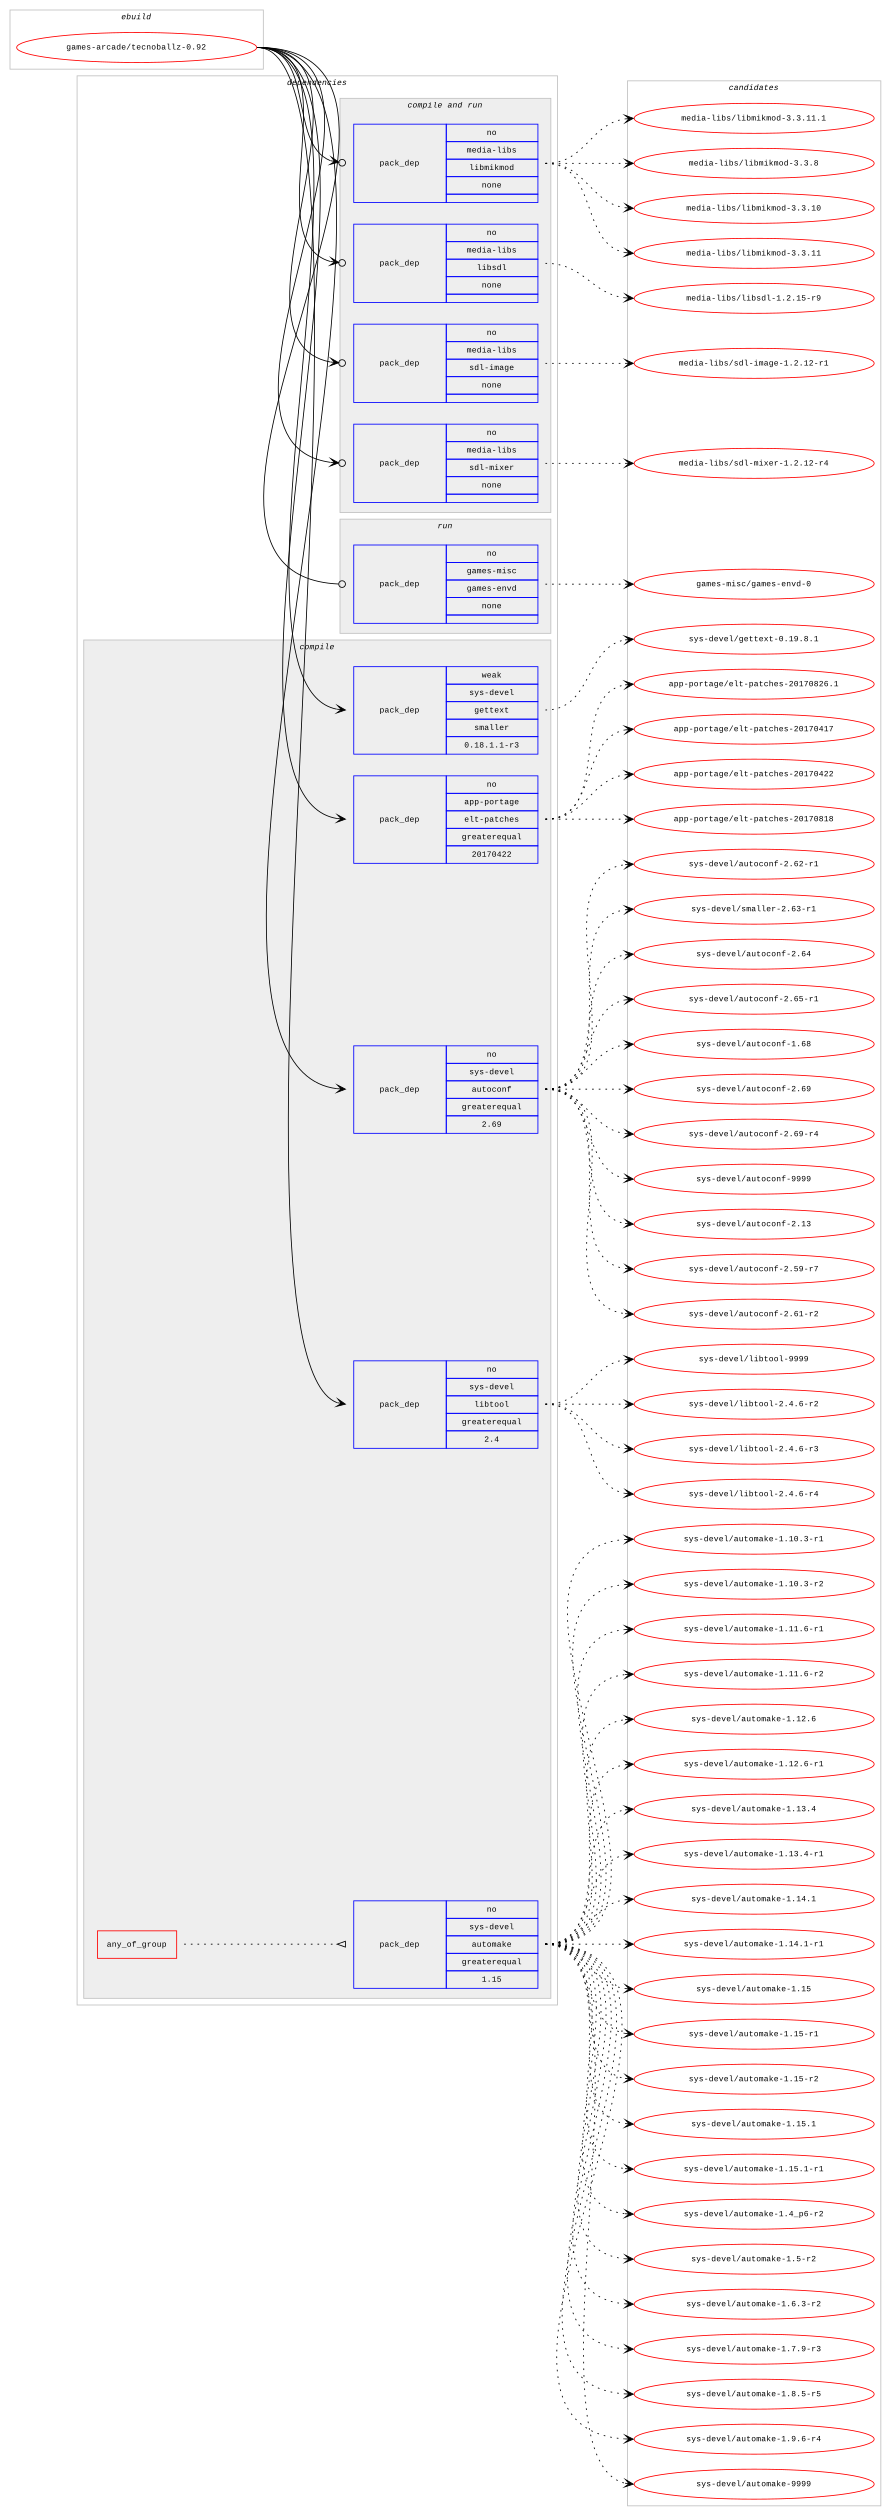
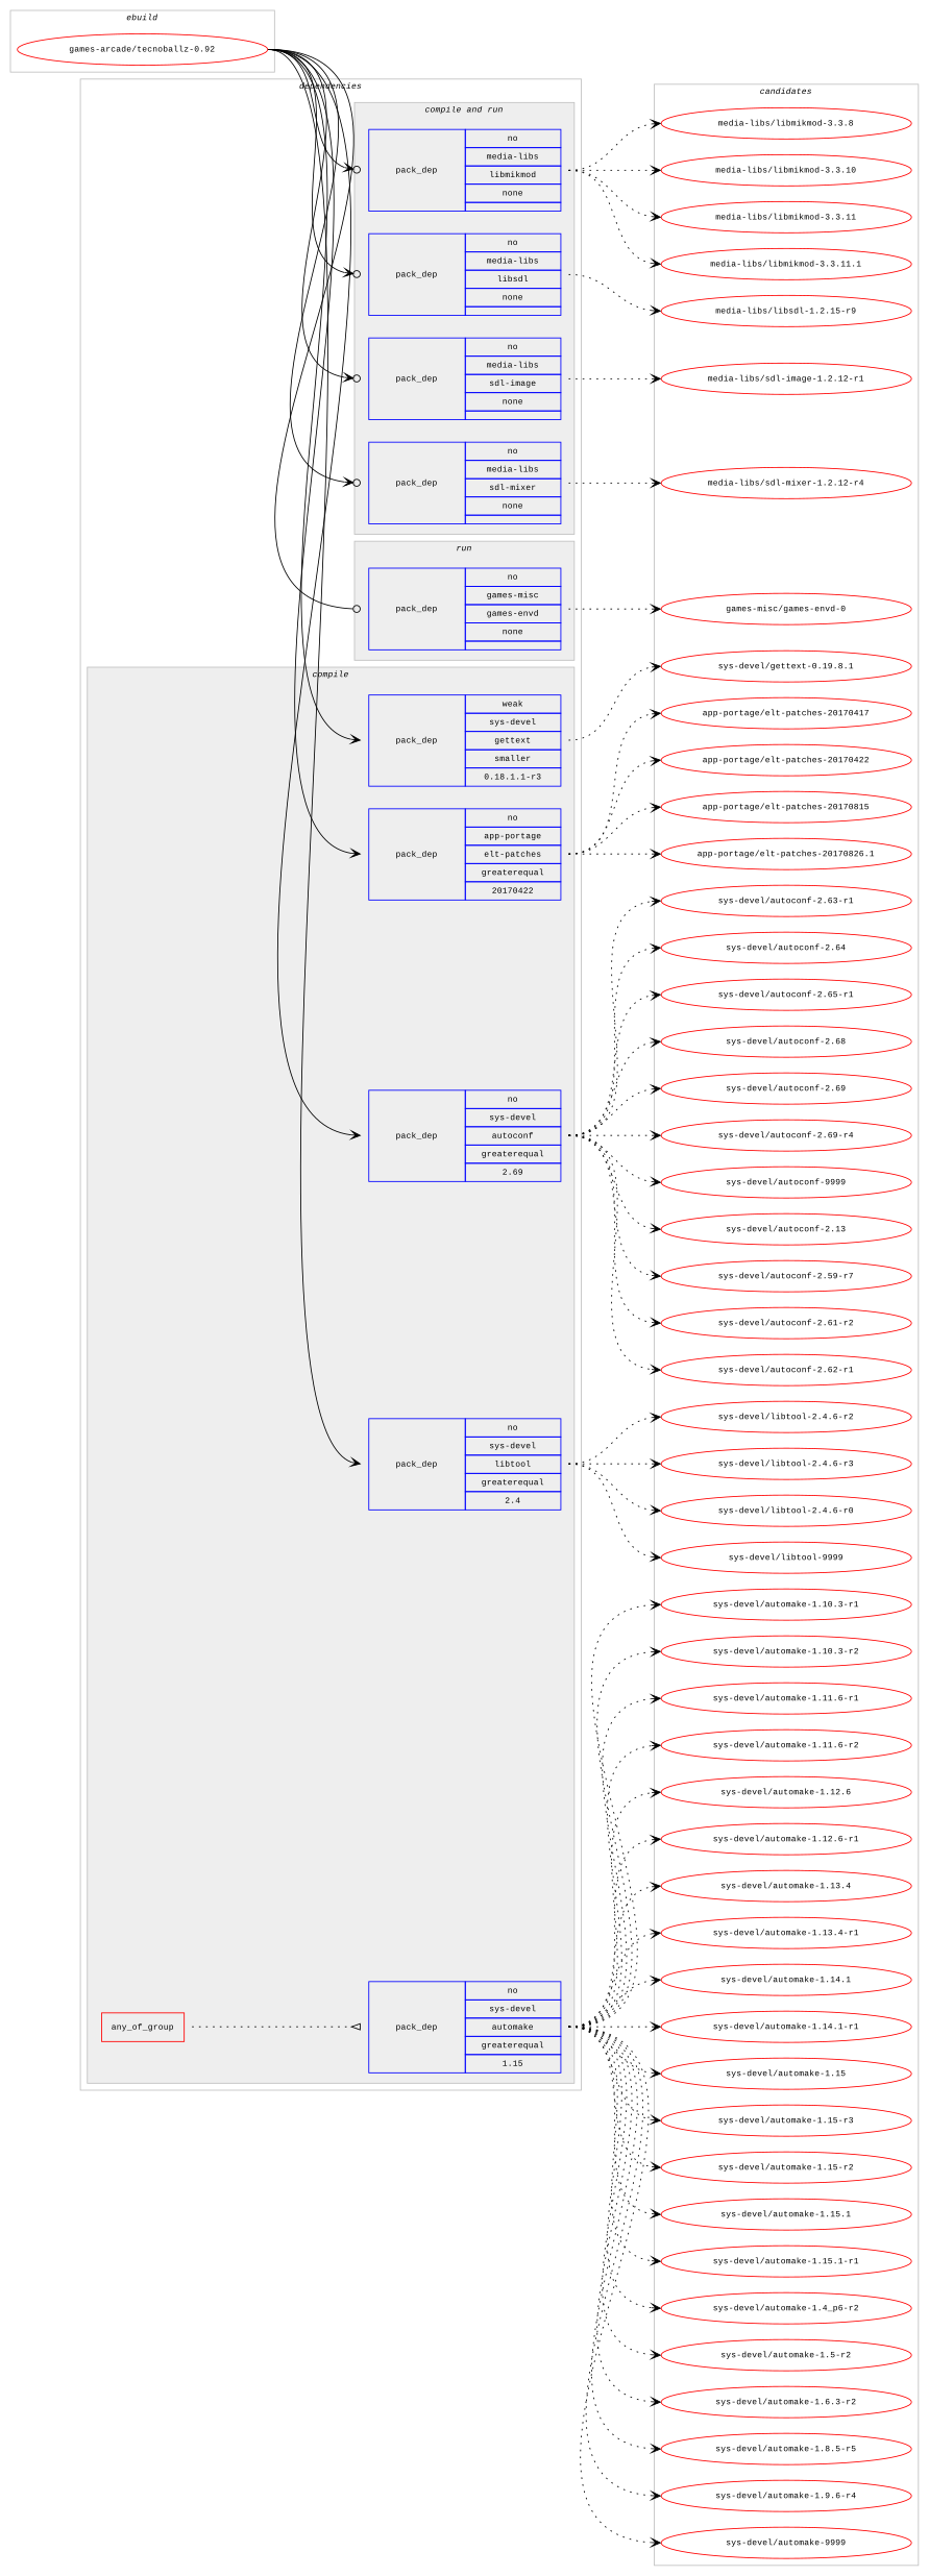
  digraph {
    compound=true
    concentrate=true
    fontname="Liberation Mono"
    fontsize=10
    newrank=true
    rankdir=LR
    ranksep=1.5
    node [color=red fontname="Liberation Mono" fontsize=10]
    edge [arrowhead=vee fontname="Liberation Mono" headport=w style=dotted tailport=e weight=100]
    n1 [label="games-arcade/tecnoballz-0.92" width=4]
    n2 [color=blue label=<<TABLE BORDER="0" CELLBORDER="1" CELLSPACING="0" CELLPADDING="4" WIDTH="220"><TR><TD ROWSPAN="6" CELLPADDING="30">pack_dep</TD></TR><TR><TD WIDTH="110">no</TD></TR><TR><TD>sys-devel</TD></TR><TR><TD>automake</TD></TR><TR><TD>greaterequal</TD></TR><TR><TD>1.15</TD></TR></TABLE>> shape=none]
    n3 [label=<<TABLE BORDER="0" CELLBORDER="1" CELLSPACING="0" CELLPADDING="4"><TR><TD CELLPADDING="10">any_of_group</TD></TR></TABLE>> shape=none]
    n4 [color=blue label=<<TABLE BORDER="0" CELLBORDER="1" CELLSPACING="0" CELLPADDING="4" WIDTH="220"><TR><TD ROWSPAN="6" CELLPADDING="30">pack_dep</TD></TR><TR><TD WIDTH="110">no</TD></TR><TR><TD>app-portage</TD></TR><TR><TD>elt-patches</TD></TR><TR><TD>greaterequal</TD></TR><TR><TD>20170422</TD></TR></TABLE>> shape=none]
    n5 [color=blue label=<<TABLE BORDER="0" CELLBORDER="1" CELLSPACING="0" CELLPADDING="4" WIDTH="220"><TR><TD ROWSPAN="6" CELLPADDING="30">pack_dep</TD></TR><TR><TD WIDTH="110">no</TD></TR><TR><TD>sys-devel</TD></TR><TR><TD>autoconf</TD></TR><TR><TD>greaterequal</TD></TR><TR><TD>2.69</TD></TR></TABLE>> shape=none]
    n6 [color=blue label=<<TABLE BORDER="0" CELLBORDER="1" CELLSPACING="0" CELLPADDING="4" WIDTH="220"><TR><TD ROWSPAN="6" CELLPADDING="30">pack_dep</TD></TR><TR><TD WIDTH="110">no</TD></TR><TR><TD>sys-devel</TD></TR><TR><TD>libtool</TD></TR><TR><TD>greaterequal</TD></TR><TR><TD>2.4</TD></TR></TABLE>> shape=none]
    n7 [color=blue label=<<TABLE BORDER="0" CELLBORDER="1" CELLSPACING="0" CELLPADDING="4" WIDTH="220"><TR><TD ROWSPAN="6" CELLPADDING="30">pack_dep</TD></TR><TR><TD WIDTH="110">weak</TD></TR><TR><TD>sys-devel</TD></TR><TR><TD>gettext</TD></TR><TR><TD>smaller</TD></TR><TR><TD>0.18.1.1-r3</TD></TR></TABLE>> shape=none]
    n8 [color=blue label=<<TABLE BORDER="0" CELLBORDER="1" CELLSPACING="0" CELLPADDING="4" WIDTH="220"><TR><TD ROWSPAN="6" CELLPADDING="30">pack_dep</TD></TR><TR><TD WIDTH="110">no</TD></TR><TR><TD>media-libs</TD></TR><TR><TD>libmikmod</TD></TR><TR><TD>none</TD></TR><TR><TD></TD></TR></TABLE>> shape=none]
    n9 [color=blue label=<<TABLE BORDER="0" CELLBORDER="1" CELLSPACING="0" CELLPADDING="4" WIDTH="220"><TR><TD ROWSPAN="6" CELLPADDING="30">pack_dep</TD></TR><TR><TD WIDTH="110">no</TD></TR><TR><TD>media-libs</TD></TR><TR><TD>libsdl</TD></TR><TR><TD>none</TD></TR><TR><TD></TD></TR></TABLE>> shape=none]
    n10 [color=blue label=<<TABLE BORDER="0" CELLBORDER="1" CELLSPACING="0" CELLPADDING="4" WIDTH="220"><TR><TD ROWSPAN="6" CELLPADDING="30">pack_dep</TD></TR><TR><TD WIDTH="110">no</TD></TR><TR><TD>media-libs</TD></TR><TR><TD>sdl-image</TD></TR><TR><TD>none</TD></TR><TR><TD></TD></TR></TABLE>> shape=none]
    n11 [color=blue label=<<TABLE BORDER="0" CELLBORDER="1" CELLSPACING="0" CELLPADDING="4" WIDTH="220"><TR><TD ROWSPAN="6" CELLPADDING="30">pack_dep</TD></TR><TR><TD WIDTH="110">no</TD></TR><TR><TD>media-libs</TD></TR><TR><TD>sdl-mixer</TD></TR><TR><TD>none</TD></TR><TR><TD></TD></TR></TABLE>> shape=none]
    n12 [color=blue label=<<TABLE BORDER="0" CELLBORDER="1" CELLSPACING="0" CELLPADDING="4" WIDTH="220"><TR><TD ROWSPAN="6" CELLPADDING="30">pack_dep</TD></TR><TR><TD WIDTH="110">no</TD></TR><TR><TD>games-misc</TD></TR><TR><TD>games-envd</TD></TR><TR><TD>none</TD></TR><TR><TD></TD></TR></TABLE>> shape=none]
    n13 [label="sys-devel/automake-1.10.3-r1" width=4]
    n14 [label="sys-devel/automake-1.10.3-r2" width=4]
    n15 [label="sys-devel/automake-1.11.6-r1" width=4]
    n16 [label="sys-devel/automake-1.11.6-r2" width=4]
    n17 [label="sys-devel/automake-1.12.6" width=4]
    n18 [label="sys-devel/automake-1.12.6-r1" width=4]
    n19 [label="sys-devel/automake-1.13.4" width=4]
    n20 [label="sys-devel/automake-1.13.4-r1" width=4]
    n21 [label="sys-devel/automake-1.14.1" width=4]
    n22 [label="sys-devel/automake-1.14.1-r1" width=4]
    n23 [label="sys-devel/automake-1.15" width=4]
-   n24 [label="sys-devel/automake-1.15-r1" width=4]
+   n24 [label="sys-devel/automake-1.15-r3" width=4]
    n25 [label="sys-devel/automake-1.15-r2" width=4]
    n26 [label="sys-devel/automake-1.15.1" width=4]
    n27 [label="sys-devel/automake-1.15.1-r1" width=4]
    n28 [label="sys-devel/automake-1.4_p6-r2" width=4]
    n29 [label="sys-devel/automake-1.5-r2" width=4]
    n30 [label="sys-devel/automake-1.6.3-r2" width=4]
-   n31 [label="sys-devel/automake-1.7.9-r3" width=4]
    n32 [label="sys-devel/automake-1.8.5-r5" width=4]
    n33 [label="sys-devel/automake-1.9.6-r4" width=4]
    n34 [label="sys-devel/automake-9999" width=4]
    n35 [label="app-portage/elt-patches-20170417" width=4]
    n36 [label="app-portage/elt-patches-20170422" width=4]
-   n37 [label="app-portage/elt-patches-20170818" width=4]
+   n37 [label="app-portage/elt-patches-20170815" width=4]
    n38 [label="app-portage/elt-patches-20170826.1" width=4]
    n39 [label="sys-devel/autoconf-2.13" width=4]
    n40 [label="sys-devel/autoconf-2.59-r7" width=4]
    n41 [label="sys-devel/autoconf-2.61-r2" width=4]
    n42 [label="sys-devel/autoconf-2.62-r1" width=4]
-   n43 [label="sys-devel/smaller-2.63-r1" width=4]
+   n43 [label="sys-devel/autoconf-2.63-r1" width=4]
    n44 [label="sys-devel/autoconf-2.64" width=4]
    n45 [label="sys-devel/autoconf-2.65-r1" width=4]
-   n46 [label="sys-devel/autoconf-1.68" width=4]
+   n46 [label="sys-devel/autoconf-2.68" width=4]
    n47 [label="sys-devel/autoconf-2.69" width=4]
    n48 [label="sys-devel/autoconf-2.69-r4" width=4]
    n49 [label="sys-devel/autoconf-9999" width=4]
    n50 [label="sys-devel/libtool-2.4.6-r2" width=4]
    n51 [label="sys-devel/libtool-2.4.6-r3" width=4]
-   n52 [label="sys-devel/libtool-2.4.6-r4" width=4]
+   n52 [label="sys-devel/libtool-2.4.6-r0" width=4]
    n53 [label="sys-devel/libtool-9999" width=4]
    n54 [label="sys-devel/gettext-0.19.8.1" width=4]
    n55 [label="media-libs/libmikmod-3.3.10" width=4]
    n56 [label="media-libs/libmikmod-3.3.11" width=4]
    n57 [label="media-libs/libmikmod-3.3.11.1" width=4]
    n58 [label="media-libs/libmikmod-3.3.8" width=4]
    n59 [label="media-libs/libsdl-1.2.15-r9" width=4]
    n60 [label="media-libs/sdl-image-1.2.12-r1" width=4]
    n61 [label="media-libs/sdl-mixer-1.2.12-r4" width=4]
    n62 [label="games-misc/games-envd-0" width=4]
    subgraph cluster_1 {
      color=gray
      label=<<i>ebuild</i>>
      rank=same
      n1
    }
    subgraph cluster_2 {
      color=gray
      label=<<i>dependencies</i>>
      subgraph cluster_3 {
        color=gray
        fillcolor="#eeeeee"
        label=<<i>compile</i>>
        style=filled
        subgraph sub_4 {
          color=gray
          fillcolor="#eeeeee"
          label=<<i>compile</i>>
          style=filled
          n3
          subgraph sub_5 {
            color=gray
            fillcolor="#eeeeee"
            label=<<i>compile</i>>
            style=filled
            n2
          }
        }
        subgraph sub_6 {
          color=gray
          fillcolor="#eeeeee"
          label=<<i>compile</i>>
          style=filled
          n4
        }
        subgraph sub_7 {
          color=gray
          fillcolor="#eeeeee"
          label=<<i>compile</i>>
          style=filled
          n5
        }
        subgraph sub_8 {
          color=gray
          fillcolor="#eeeeee"
          label=<<i>compile</i>>
          style=filled
          n6
        }
        subgraph sub_9 {
          color=gray
          fillcolor="#eeeeee"
          label=<<i>compile</i>>
          style=filled
          n7
        }
      }
      subgraph cluster_10 {
        color=gray
        fillcolor="#eeeeee"
        label=<<i>compile and run</i>>
        style=filled
        subgraph sub_11 {
          color=gray
          fillcolor="#eeeeee"
          label=<<i>compile and run</i>>
          style=filled
          n8
        }
        subgraph sub_12 {
          color=gray
          fillcolor="#eeeeee"
          label=<<i>compile and run</i>>
          style=filled
          n9
        }
        subgraph sub_13 {
          color=gray
          fillcolor="#eeeeee"
          label=<<i>compile and run</i>>
          style=filled
          n10
        }
        subgraph sub_14 {
          color=gray
          fillcolor="#eeeeee"
          label=<<i>compile and run</i>>
          style=filled
          n11
        }
      }
      subgraph cluster_15 {
        color=gray
        fillcolor="#eeeeee"
        label=<<i>run</i>>
        style=filled
        subgraph sub_16 {
          color=gray
          fillcolor="#eeeeee"
          label=<<i>run</i>>
          style=filled
          n12
        }
      }
    }
    subgraph cluster_17 {
      color=gray
      label=<<i>candidates</i>>
      rank=same
      subgraph sub_18 {
        color=black
        label=<<i>candidates</i>>
        nodesep=1
        rank=same
        n13
        n14
        n15
        n16
        n17
        n18
        n19
        n20
        n21
        n22
        n23
        n24
        n25
        n26
        n27
        n28
        n29
        n30
-       n31
        n32
        n33
        n34
      }
      subgraph sub_19 {
        color=black
        label=<<i>candidates</i>>
        nodesep=1
        rank=same
        n35
        n36
        n37
        n38
      }
      subgraph sub_20 {
        color=black
        label=<<i>candidates</i>>
        nodesep=1
        rank=same
        n39
        n40
        n41
        n42
        n43
        n44
        n45
        n46
        n47
        n48
        n49
      }
      subgraph sub_21 {
        color=black
        label=<<i>candidates</i>>
        nodesep=1
        rank=same
        n50
        n51
        n52
        n53
      }
      subgraph sub_22 {
        color=black
        label=<<i>candidates</i>>
        nodesep=1
        rank=same
        n54
      }
      subgraph sub_23 {
        color=black
        label=<<i>candidates</i>>
        nodesep=1
        rank=same
        n55
        n56
        n57
        n58
      }
      subgraph sub_24 {
        color=black
        label=<<i>candidates</i>>
        nodesep=1
        rank=same
        n59
      }
      subgraph sub_25 {
        color=black
        label=<<i>candidates</i>>
        nodesep=1
        rank=same
        n60
      }
      subgraph sub_26 {
        color=black
        label=<<i>candidates</i>>
        nodesep=1
        rank=same
        n61
      }
      subgraph sub_27 {
        color=black
        label=<<i>candidates</i>>
        nodesep=1
        rank=same
        n62
      }
    }
    n1 -> n4 [style=solid weight=20]
    n1 -> n5 [style=solid weight=20]
    n1 -> n6 [style=solid weight=20]
    n1 -> n7 [style=solid weight=20]
    n1 -> n8 [arrowhead=odotvee style=solid weight=20]
    n1 -> n9 [arrowhead=odotvee style=solid weight=20]
    n1 -> n10 [arrowhead=odotvee style=solid weight=20]
    n1 -> n11 [arrowhead=odotvee style=solid weight=20]
    n1 -> n12 [arrowhead=odot style=solid weight=20]
    n2 -> n13
    n2 -> n14
    n2 -> n15
    n2 -> n16
    n2 -> n17
    n2 -> n18
    n2 -> n19
    n2 -> n20
    n2 -> n21
    n2 -> n22
    n2 -> n23
    n2 -> n24
    n2 -> n25
    n2 -> n26
    n2 -> n27
    n2 -> n28
    n2 -> n29
    n2 -> n30
-   n2 -> n31
    n2 -> n32
    n2 -> n33
    n2 -> n34
    n3 -> n2 [arrowhead=oinv weight=20]
    n4 -> n35
    n4 -> n36
    n4 -> n37
    n4 -> n38
    n5 -> n39
    n5 -> n40
    n5 -> n41
    n5 -> n42
    n5 -> n43
    n5 -> n44
    n5 -> n45
    n5 -> n46
    n5 -> n47
    n5 -> n48
    n5 -> n49
    n6 -> n50
    n6 -> n51
    n6 -> n52
    n6 -> n53
    n7 -> n54
    n8 -> n55
    n8 -> n56
    n8 -> n57
    n8 -> n58
    n9 -> n59
    n10 -> n60
    n11 -> n61
    n12 -> n62
  }
